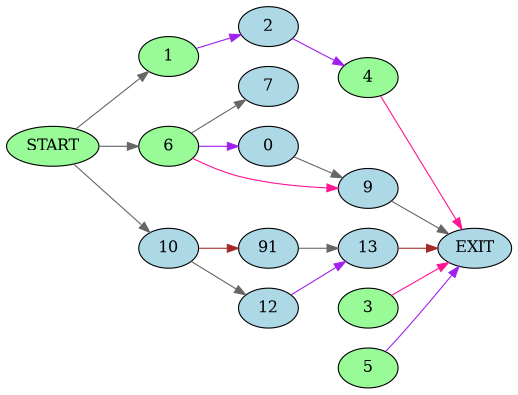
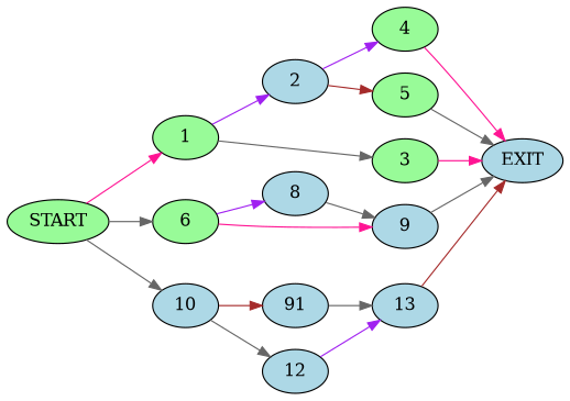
  digraph {
    rankdir=LR
    node [fillcolor=lightblue style=filled]
    edge [color=gray40]
    n1 [fillcolor=palegreen label=START]
    1 [fillcolor=palegreen]
    6 [fillcolor=palegreen]
    10
    2
    3 [fillcolor=palegreen]
-   7
-   8 [label=0]
+   8
    9
    n10 [label=91]
    12
    n12 [label=EXIT]
    4 [fillcolor=palegreen]
    5 [fillcolor=palegreen]
    13
-   n1 -> 1
+   n1 -> 1 [color=deeppink]
    n1 -> 6
    n1 -> 10
    1 -> 2 [color=purple]
-   6 -> 7
+   1 -> 3
    6 -> 8 [color=purple]
    6 -> 9 [color=deeppink]
    10 -> n10 [color=brown]
    10 -> 12
    2 -> 4 [color=purple]
+   2 -> 5 [color=brown]
    3 -> n12 [color=deeppink]
    8 -> 9
    9 -> n12
    n10 -> 13
    12 -> 13 [color=purple]
    4 -> n12 [color=deeppink]
-   5 -> n12 [color=purple]
+   5 -> n12
    13 -> n12 [color=brown]
  }
